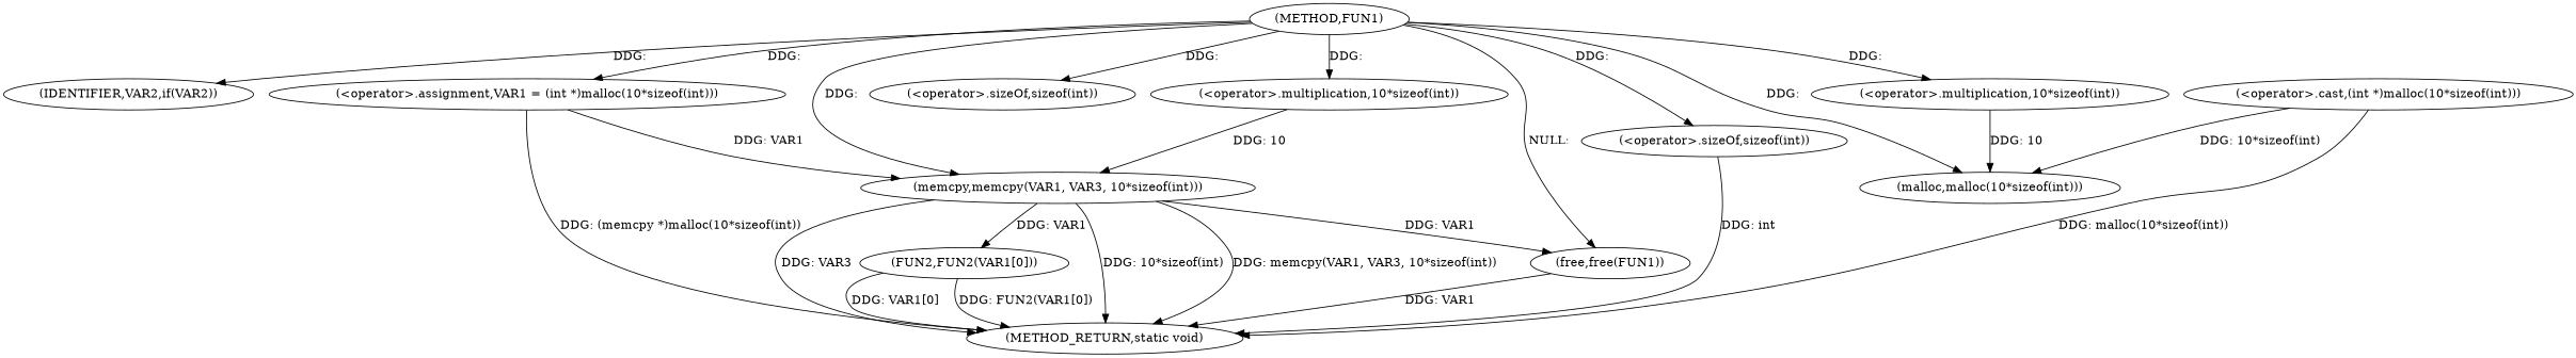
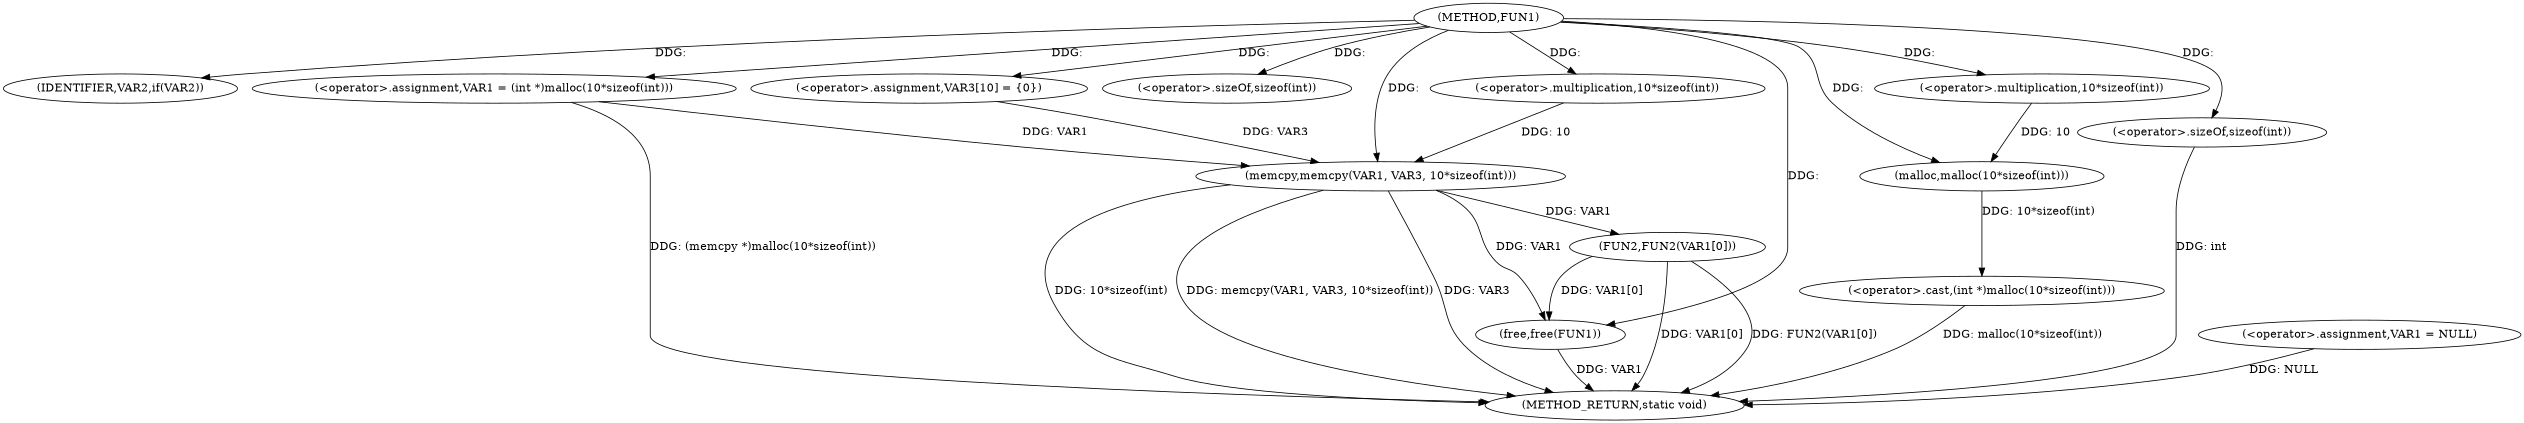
  digraph {
    n1 [label="(METHOD,FUN1)"]
    n2 [label="(IDENTIFIER,VAR2,if(VAR2))"]
    n3 [label="(<operator>.assignment,VAR1 = (int *)malloc(10*sizeof(int)))"]
    n4 [label="(<operator>.multiplication,10*sizeof(int))"]
    n5 [label="(<operator>.sizeOf,sizeof(int))"]
+   n6 [label="(<operator>.assignment,VAR3[10] = {0})"]
    n7 [label="(memcpy,memcpy(VAR1, VAR3, 10*sizeof(int)))"]
    n8 [label="(<operator>.multiplication,10*sizeof(int))"]
    n9 [label="(<operator>.sizeOf,sizeof(int))"]
    n10 [label="(free,free(FUN1))"]
    n11 [label="(malloc,malloc(10*sizeof(int)))"]
+   n12 [label="(<operator>.assignment,VAR1 = NULL)"]
    n13 [label="(METHOD_RETURN,static void)"]
    n14 [label="(FUN2,FUN2(VAR1[0]))"]
    n15 [label="(<operator>.cast,(int *)malloc(10*sizeof(int)))"]
    n1 -> n2 [label="DDG: "]
    n1 -> n3 [label="DDG: "]
    n1 -> n4 [label="DDG: "]
    n1 -> n5 [label="DDG: "]
+   n1 -> n6 [label="DDG: "]
    n1 -> n7 [label="DDG: "]
    n1 -> n8 [label="DDG: "]
    n1 -> n9 [label="DDG: "]
-   n1 -> n10 [label="NULL: "]
+   n1 -> n10 [label="DDG: "]
    n1 -> n11 [label="DDG: "]
    n3 -> n7 [label="DDG: VAR1"]
    n3 -> n13 [label="DDG: (memcpy *)malloc(10*sizeof(int))"]
    n4 -> n11 [label="DDG: 10"]
+   n6 -> n7 [label="DDG: VAR3"]
    n7 -> n10 [label="DDG: VAR1"]
    n7 -> n13 [label="DDG: 10*sizeof(int)"]
    n7 -> n13 [label="DDG: memcpy(VAR1, VAR3, 10*sizeof(int))"]
    n7 -> n13 [label="DDG: VAR3"]
    n7 -> n14 [label="DDG: VAR1"]
    n8 -> n7 [label="DDG: 10"]
    n9 -> n13 [label="DDG: int"]
    n10 -> n13 [label="DDG: VAR1"]
-   n15 -> n11 [label="DDG: 10*sizeof(int)"]
+   n11 -> n15 [label="DDG: 10*sizeof(int)"]
+   n12 -> n13 [label="DDG: NULL"]
+   n14 -> n10 [label="DDG: VAR1[0]"]
    n14 -> n13 [label="DDG: VAR1[0]"]
    n14 -> n13 [label="DDG: FUN2(VAR1[0])"]
    n15 -> n13 [label="DDG: malloc(10*sizeof(int))"]
  }
